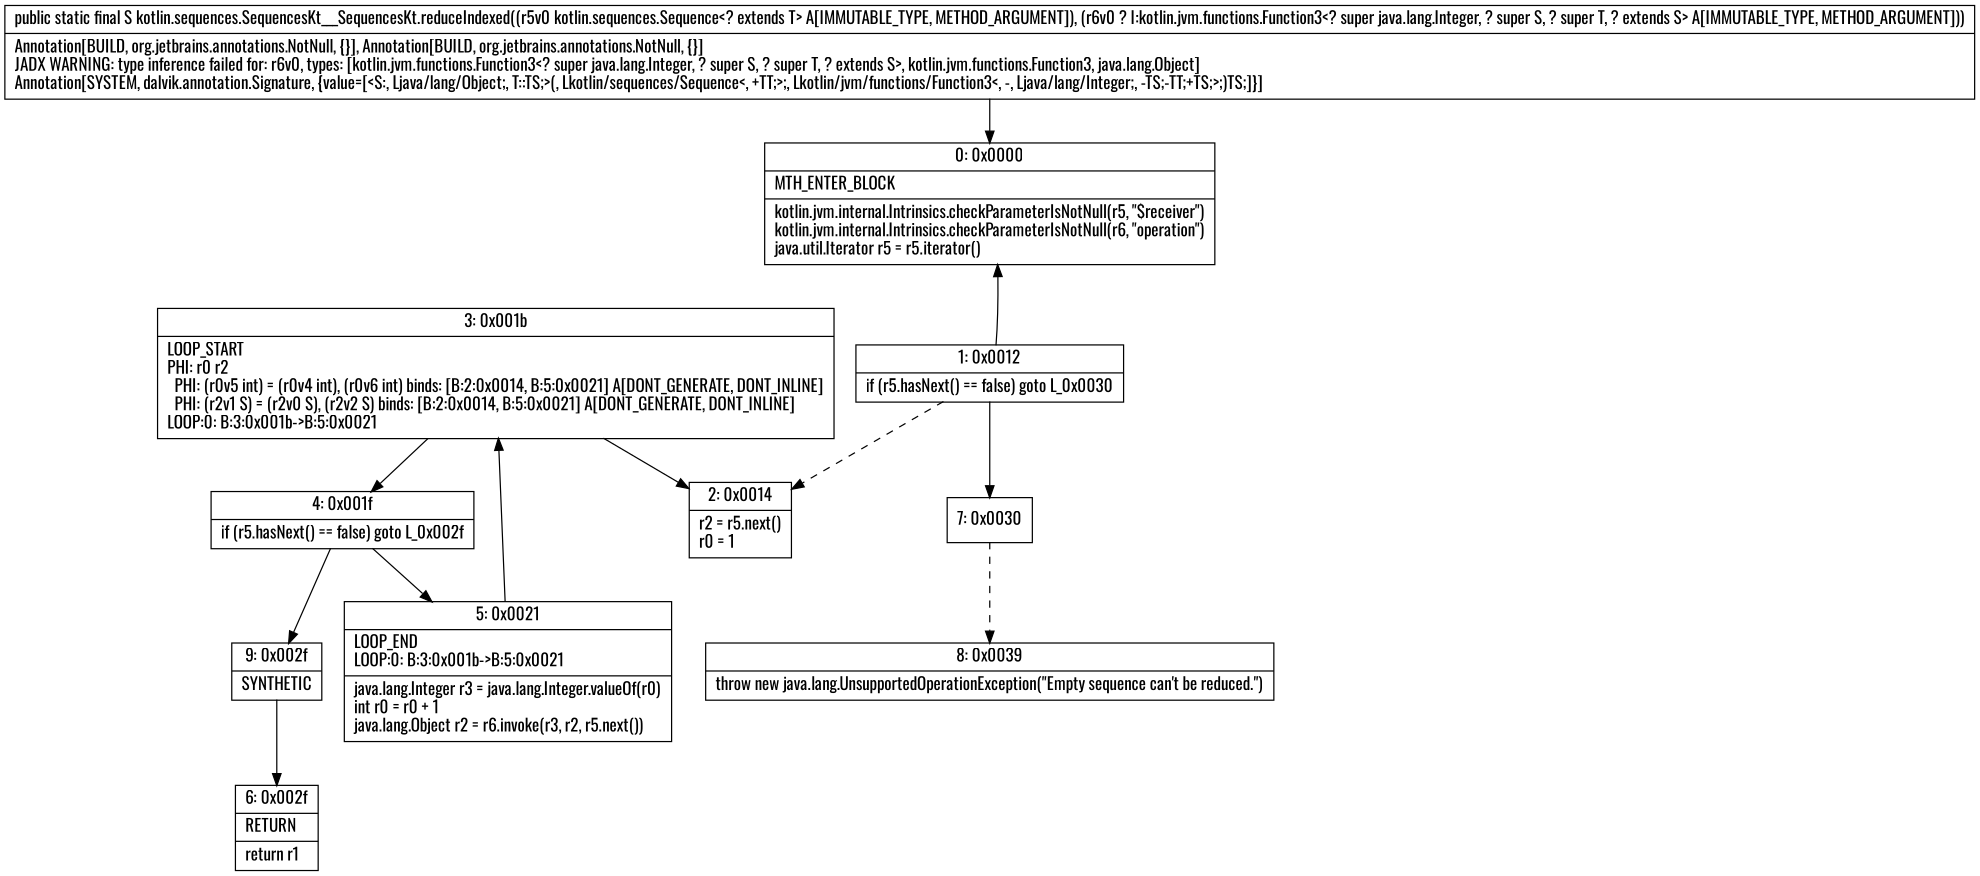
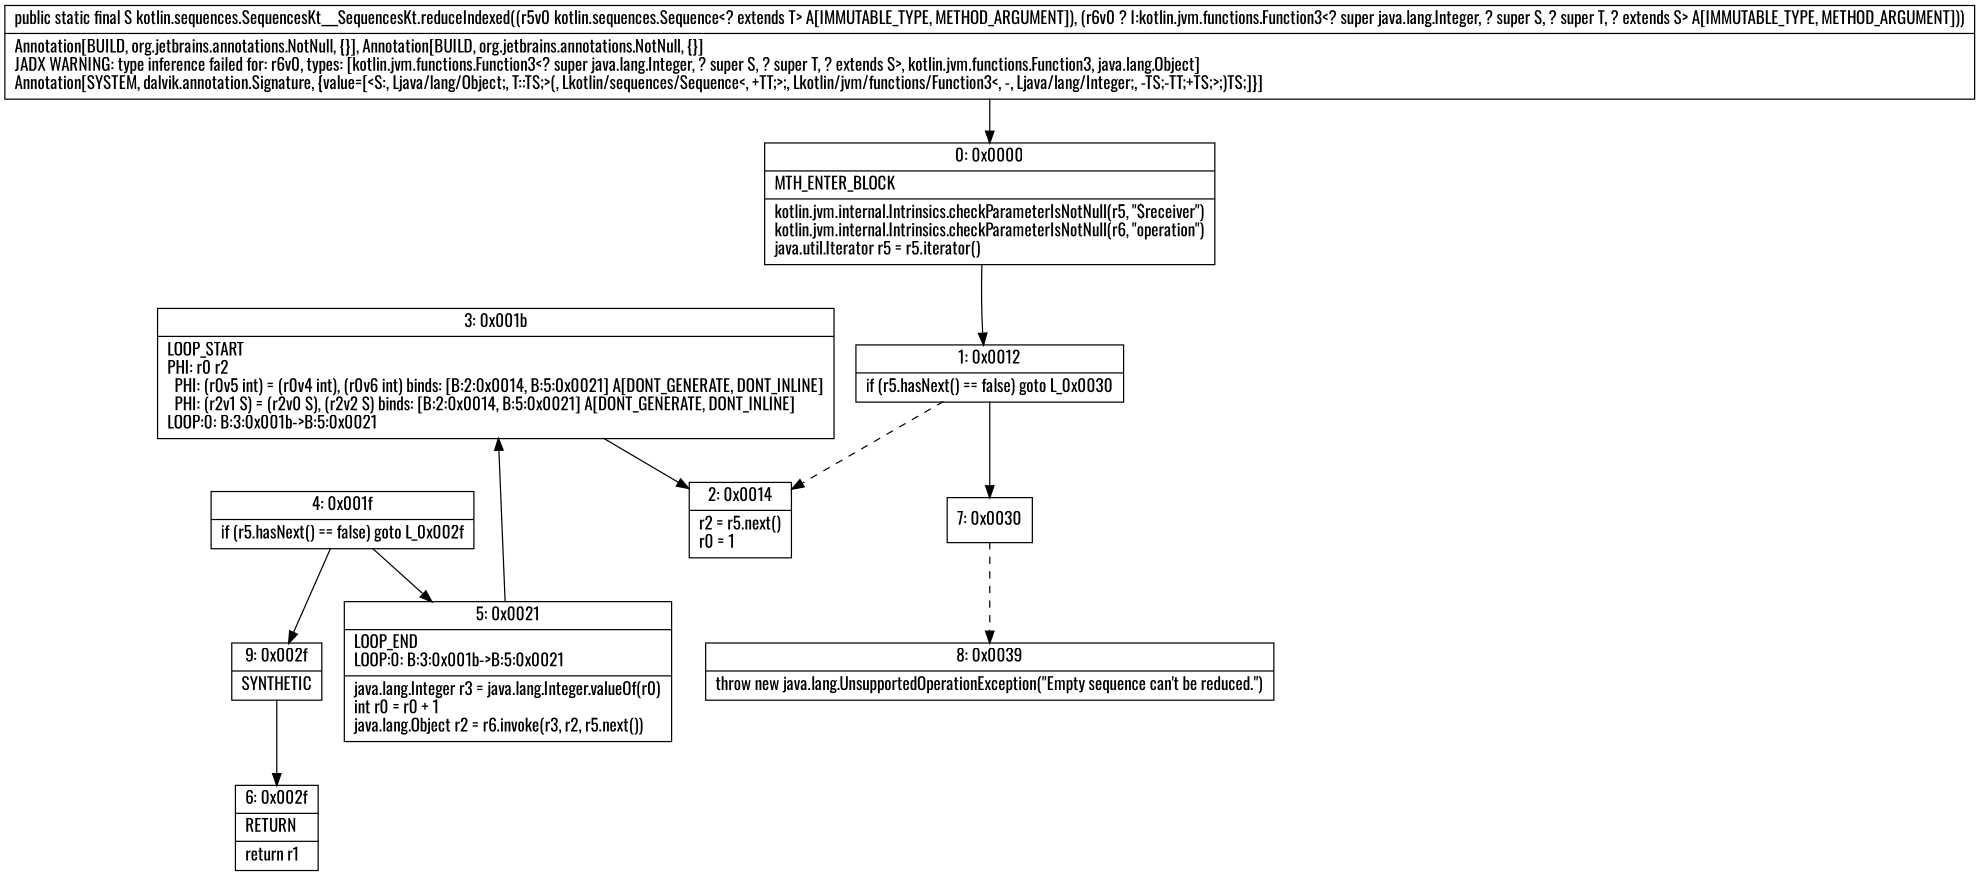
  digraph {
    fontname=Oswald
    node [fontname=Oswald shape=record]
    edge [fontname=Oswald]
    n1 [label="{0\:\ 0x0000|MTH_ENTER_BLOCK\l|kotlin.jvm.internal.Intrinsics.checkParameterIsNotNull(r5, \"$receiver\")\lkotlin.jvm.internal.Intrinsics.checkParameterIsNotNull(r6, \"operation\")\ljava.util.Iterator r5 = r5.iterator()\l}"]
    n2 [label="{1\:\ 0x0012|if (r5.hasNext() == false) goto L_0x0030\l}"]
    n3 [label="{2\:\ 0x0014|r2 = r5.next()\lr0 = 1\l}"]
    n4 [label="{7\:\ 0x0030}"]
    n5 [label="{8\:\ 0x0039|throw new java.lang.UnsupportedOperationException(\"Empty sequence can't be reduced.\")\l}"]
    n6 [label="{3\:\ 0x001b|LOOP_START\lPHI: r0 r2 \l  PHI: (r0v5 int) = (r0v4 int), (r0v6 int) binds: [B:2:0x0014, B:5:0x0021] A[DONT_GENERATE, DONT_INLINE]\l  PHI: (r2v1 S) = (r2v0 S), (r2v2 S) binds: [B:2:0x0014, B:5:0x0021] A[DONT_GENERATE, DONT_INLINE]\lLOOP:0: B:3:0x001b\-\>B:5:0x0021\l}"]
    n7 [label="{4\:\ 0x001f|if (r5.hasNext() == false) goto L_0x002f\l}"]
    n8 [label="{5\:\ 0x0021|LOOP_END\lLOOP:0: B:3:0x001b\-\>B:5:0x0021\l|java.lang.Integer r3 = java.lang.Integer.valueOf(r0)\lint r0 = r0 + 1\ljava.lang.Object r2 = r6.invoke(r3, r2, r5.next())\l}"]
    n9 [label="{9\:\ 0x002f|SYNTHETIC\l}"]
    n10 [label="{6\:\ 0x002f|RETURN\l|return r1\l}"]
    n11 [label="{public static final S kotlin.sequences.SequencesKt___SequencesKt.reduceIndexed((r5v0 kotlin.sequences.Sequence\<? extends T\> A[IMMUTABLE_TYPE, METHOD_ARGUMENT]), (r6v0 ? I:kotlin.jvm.functions.Function3\<? super java.lang.Integer, ? super S, ? super T, ? extends S\> A[IMMUTABLE_TYPE, METHOD_ARGUMENT]))  | Annotation[BUILD, org.jetbrains.annotations.NotNull, \{\}], Annotation[BUILD, org.jetbrains.annotations.NotNull, \{\}]\lJADX WARNING: type inference failed for: r6v0, types: [kotlin.jvm.functions.Function3\<? super java.lang.Integer, ? super S, ? super T, ? extends S\>, kotlin.jvm.functions.Function3, java.lang.Object]\lAnnotation[SYSTEM, dalvik.annotation.Signature, \{value=[\<S:, Ljava\/lang\/Object;, T::TS;\>(, Lkotlin\/sequences\/Sequence\<, +TT;\>;, Lkotlin\/jvm\/functions\/Function3\<, \-, Ljava\/lang\/Integer;, \-TS;\-TT;+TS;\>;)TS;]\}]\l}"]
-   n2 -> n1
+   n1 -> n2
    n2 -> n3 [style=dashed]
    n2 -> n4
    n4 -> n5 [style=dashed]
    n6 -> n3
-   n6 -> n7
    n7 -> n8 [style=solid]
    n7 -> n9
    n8 -> n6
    n9 -> n10
    n11 -> n1
  }
